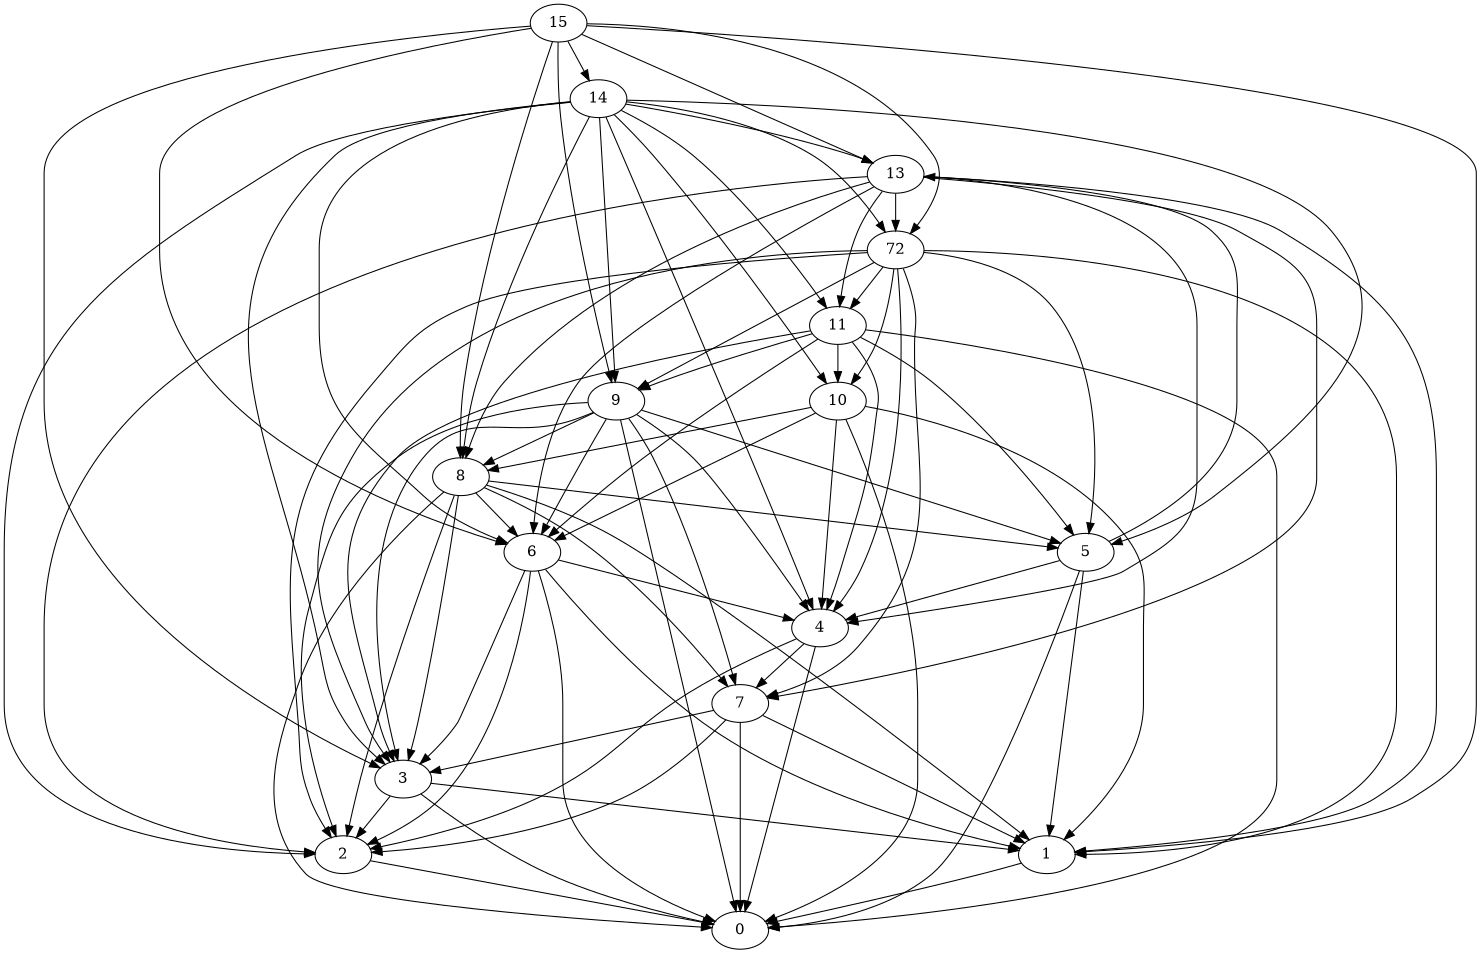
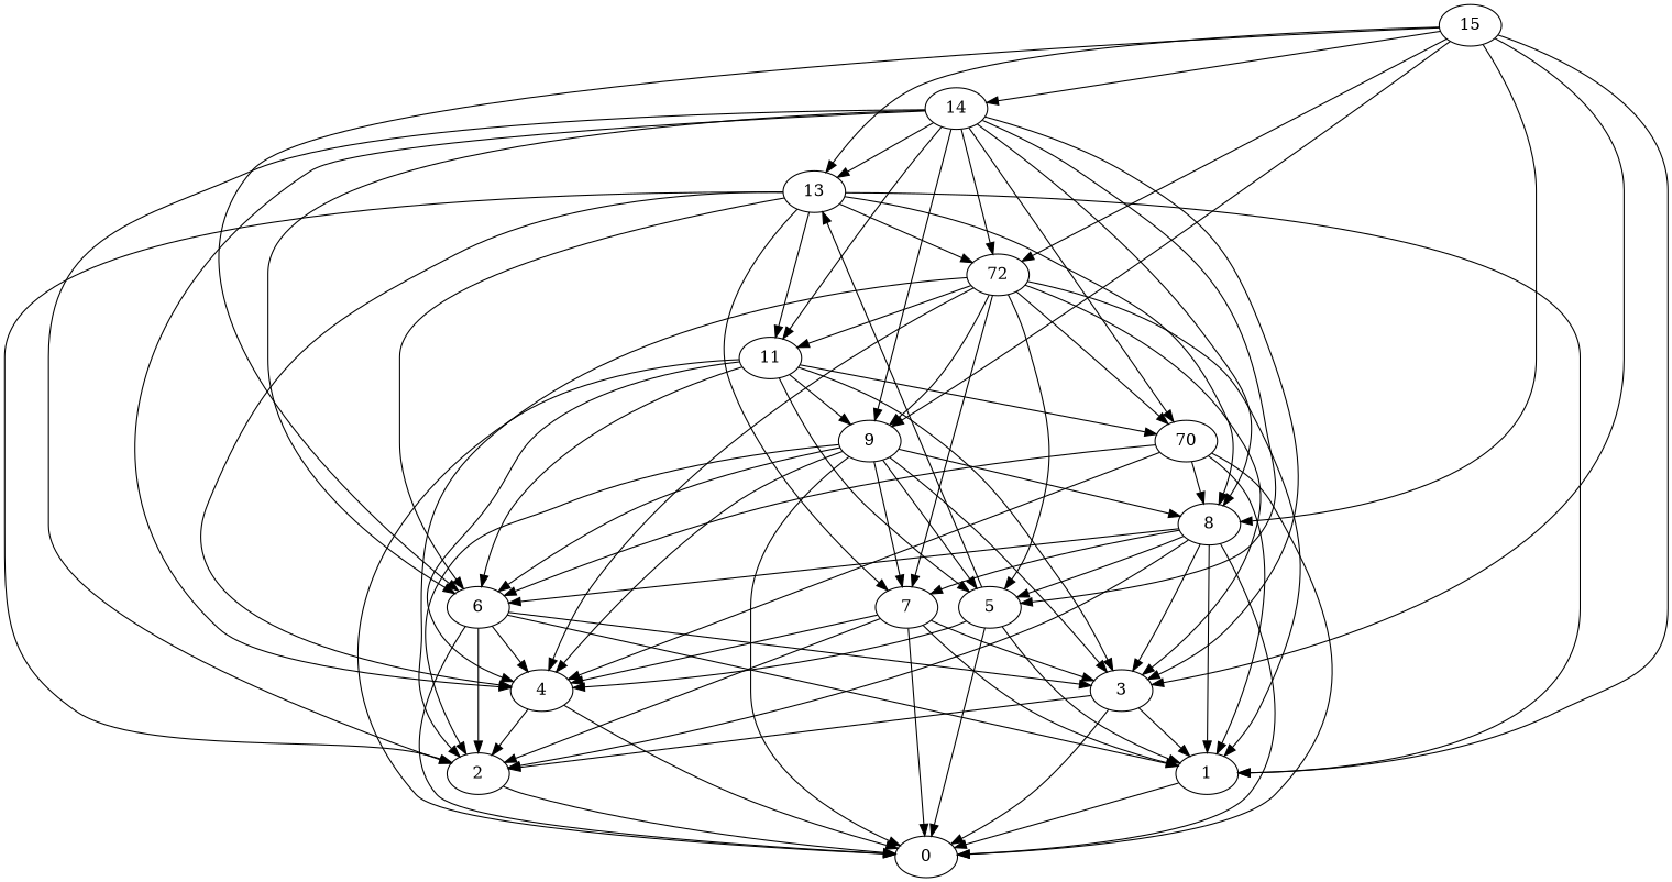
  digraph {
    "Duplicate states"=0
    GraphType=Random
    "Max states in OPEN"=0
    Modes="120000ms; topo-ordered tasks, ; Pruning: task equivalence, fixed order ready list, ; F-value: ; Optimisation: best schedule length (SL) optimisation on equal, "
    NumberOfTasks=16
    "Pruned using list schedule length"=667
    "States removed from OPEN"=0
    TargetSystem="Homogeneous-2"
    "Time to schedule (ms)"=210
    "Total idle time"=62
    "Total schedule length"=89
    "Total sequential time"=93
    "Total states created"=2385
    node [Processor=0 Weight=4]
    edge [Weight=14]
    15 ["Finish time"=4 "Start time"=0]
    14 ["Finish time"=14 "Start time"=4 Weight=10]
    13 ["Finish time"=17 "Start time"=14 Weight=3]
    n4 ["Finish time"=21 "Start time"=17 label=72]
    9 ["Finish time"=36 "Start time"=27 Weight=9]
    8 ["Finish time"=41 "Start time"=36 Weight=5]
    6 ["Finish time"=47 "Start time"=41 Weight=6]
    3 ["Finish time"=63 Processor=1 "Start time"=56 Weight=7]
    1 ["Finish time"=81 Processor=1 "Start time"=71 Weight=10]
    11 ["Finish time"=25 "Start time"=21]
-   10 ["Finish time"=27 "Start time"=25 Weight=2]
+   10 ["Finish time"=27 "Start time"=25 Weight=2 label=70]
    5 ["Finish time"=55 "Start time"=47 Weight=8]
    4 ["Finish time"=66 "Start time"=57 Weight=9]
    2 ["Finish time"=71 Processor=1 "Start time"=69 Weight=2]
    7 ["Finish time"=52 Processor=1 "Start time"=50 Weight=2]
    0 ["Finish time"=89 Processor=1 "Start time"=81 Weight=8]
    15 -> 14 [Weight=5]
    15 -> 13 [Weight=5]
    15 -> n4 [Weight=3]
    15 -> 9
    15 -> 8 [Weight=3]
    15 -> 6 [Weight=10]
    15 -> 3 [Weight=16]
    15 -> 1 [Weight=9]
    14 -> 13 [Weight=17]
    14 -> n4 [Weight=10]
    14 -> 9 [Weight=9]
    14 -> 8 [Weight=5]
    14 -> 6 [Weight=17]
    14 -> 3 [Weight=12]
    14 -> 11 [Weight=10]
    14 -> 10 [Weight=10]
    14 -> 5 [Weight=16]
    14 -> 4 [Weight=10]
    14 -> 2 [Weight=3]
    13 -> n4 [Weight=12]
    13 -> 8 [Weight=9]
    13 -> 6 [Weight=12]
    13 -> 1 [Weight=5]
    13 -> 11 [Weight=9]
    13 -> 4 [Weight=17]
    13 -> 2 [Weight=16]
    13 -> 7 [Weight=12]
    n4 -> 9 [Weight=12]
    n4 -> 3 [Weight=7]
    n4 -> 1
    n4 -> 11 [Weight=9]
    n4 -> 10 [Weight=7]
    n4 -> 5 [Weight=7]
    n4 -> 4 [Weight=3]
    n4 -> 2
    n4 -> 7 [Weight=3]
    9 -> 8 [Weight=10]
    9 -> 6 [Weight=10]
    9 -> 3 [Weight=9]
    9 -> 5
    9 -> 4 [Weight=12]
    9 -> 2 [Weight=17]
    9 -> 7 [Weight=9]
    9 -> 0
    8 -> 6 [Weight=7]
    8 -> 3 [Weight=9]
    8 -> 1 [Weight=12]
    8 -> 5
    8 -> 2
    8 -> 7 [Weight=9]
    8 -> 0 [Weight=16]
    6 -> 3 [Weight=9]
    6 -> 1 [Weight=5]
    6 -> 4 [Weight=7]
    6 -> 2 [Weight=12]
    6 -> 0
    3 -> 1 [Weight=12]
    3 -> 2
    3 -> 0 [Weight=16]
    1 -> 0 [Weight=3]
    11 -> 9 [Weight=7]
    11 -> 6 [Weight=10]
    11 -> 3 [Weight=12]
    11 -> 10 [Weight=3]
    11 -> 5 [Weight=16]
    11 -> 4 [Weight=16]
    11 -> 0 [Weight=12]
    10 -> 8
    10 -> 6 [Weight=16]
    10 -> 1 [Weight=17]
    10 -> 4 [Weight=9]
    10 -> 0 [Weight=17]
    5 -> 13 [Weight=16]
    5 -> 1
    5 -> 4 [Weight=10]
    5 -> 0 [Weight=12]
    4 -> 2 [Weight=3]
    4 -> 0
    2 -> 0 [Weight=16]
    7 -> 3 [Weight=5]
    7 -> 1 [Weight=7]
-   4 -> 7 [Weight=5]
+   7 -> 4 [Weight=5]
    7 -> 2
    7 -> 0 [Weight=12]
  }
